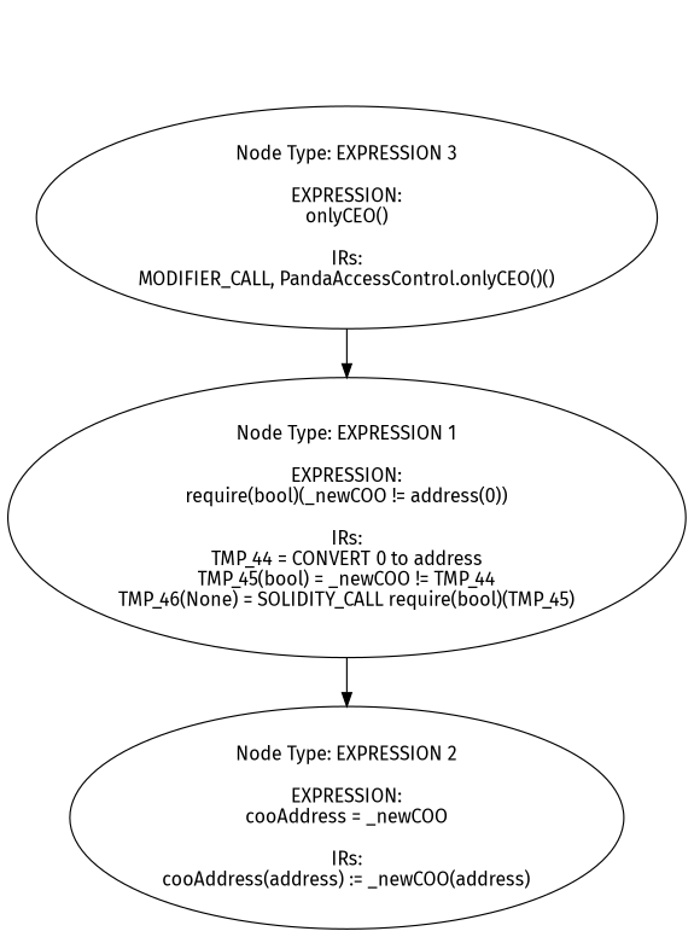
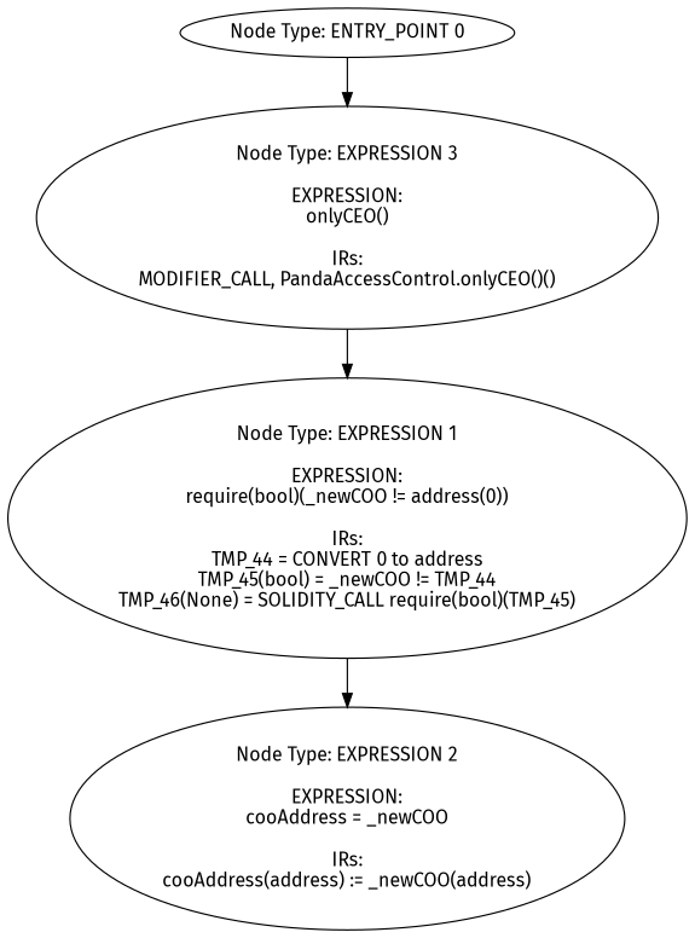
  digraph {
    fontname="Fira Sans"
    node [fontname="Fira Sans"]
    edge [fontname="Fira Sans"]
+   n1 [label="Node Type: ENTRY_POINT 0\n"]
    n2 [label="Node Type: EXPRESSION 3\n\nEXPRESSION:\nonlyCEO()\n\nIRs:\nMODIFIER_CALL, PandaAccessControl.onlyCEO()()"]
    n3 [label="Node Type: EXPRESSION 1\n\nEXPRESSION:\nrequire(bool)(_newCOO != address(0))\n\nIRs:\nTMP_44 = CONVERT 0 to address\nTMP_45(bool) = _newCOO != TMP_44\nTMP_46(None) = SOLIDITY_CALL require(bool)(TMP_45)"]
    n4 [label="Node Type: EXPRESSION 2\n\nEXPRESSION:\ncooAddress = _newCOO\n\nIRs:\ncooAddress(address) := _newCOO(address)"]
+   n1 -> n2
    n2 -> n3
    n3 -> n4
  }
